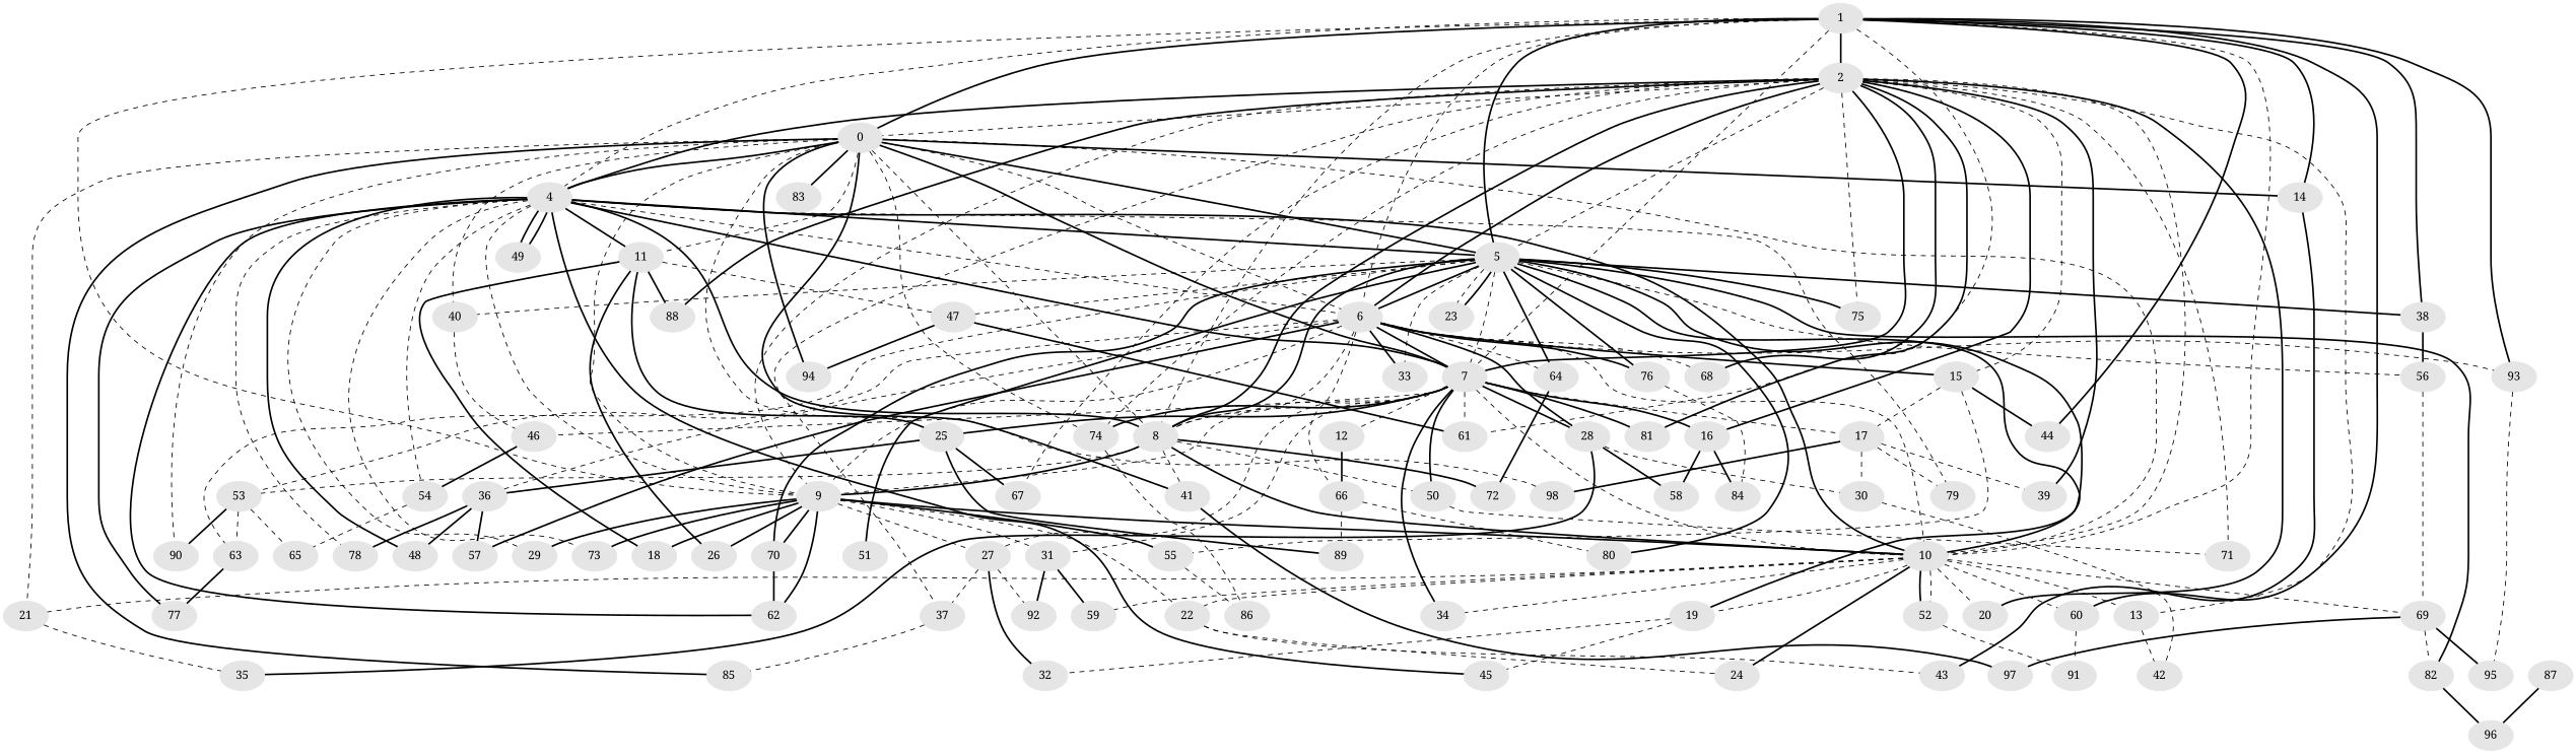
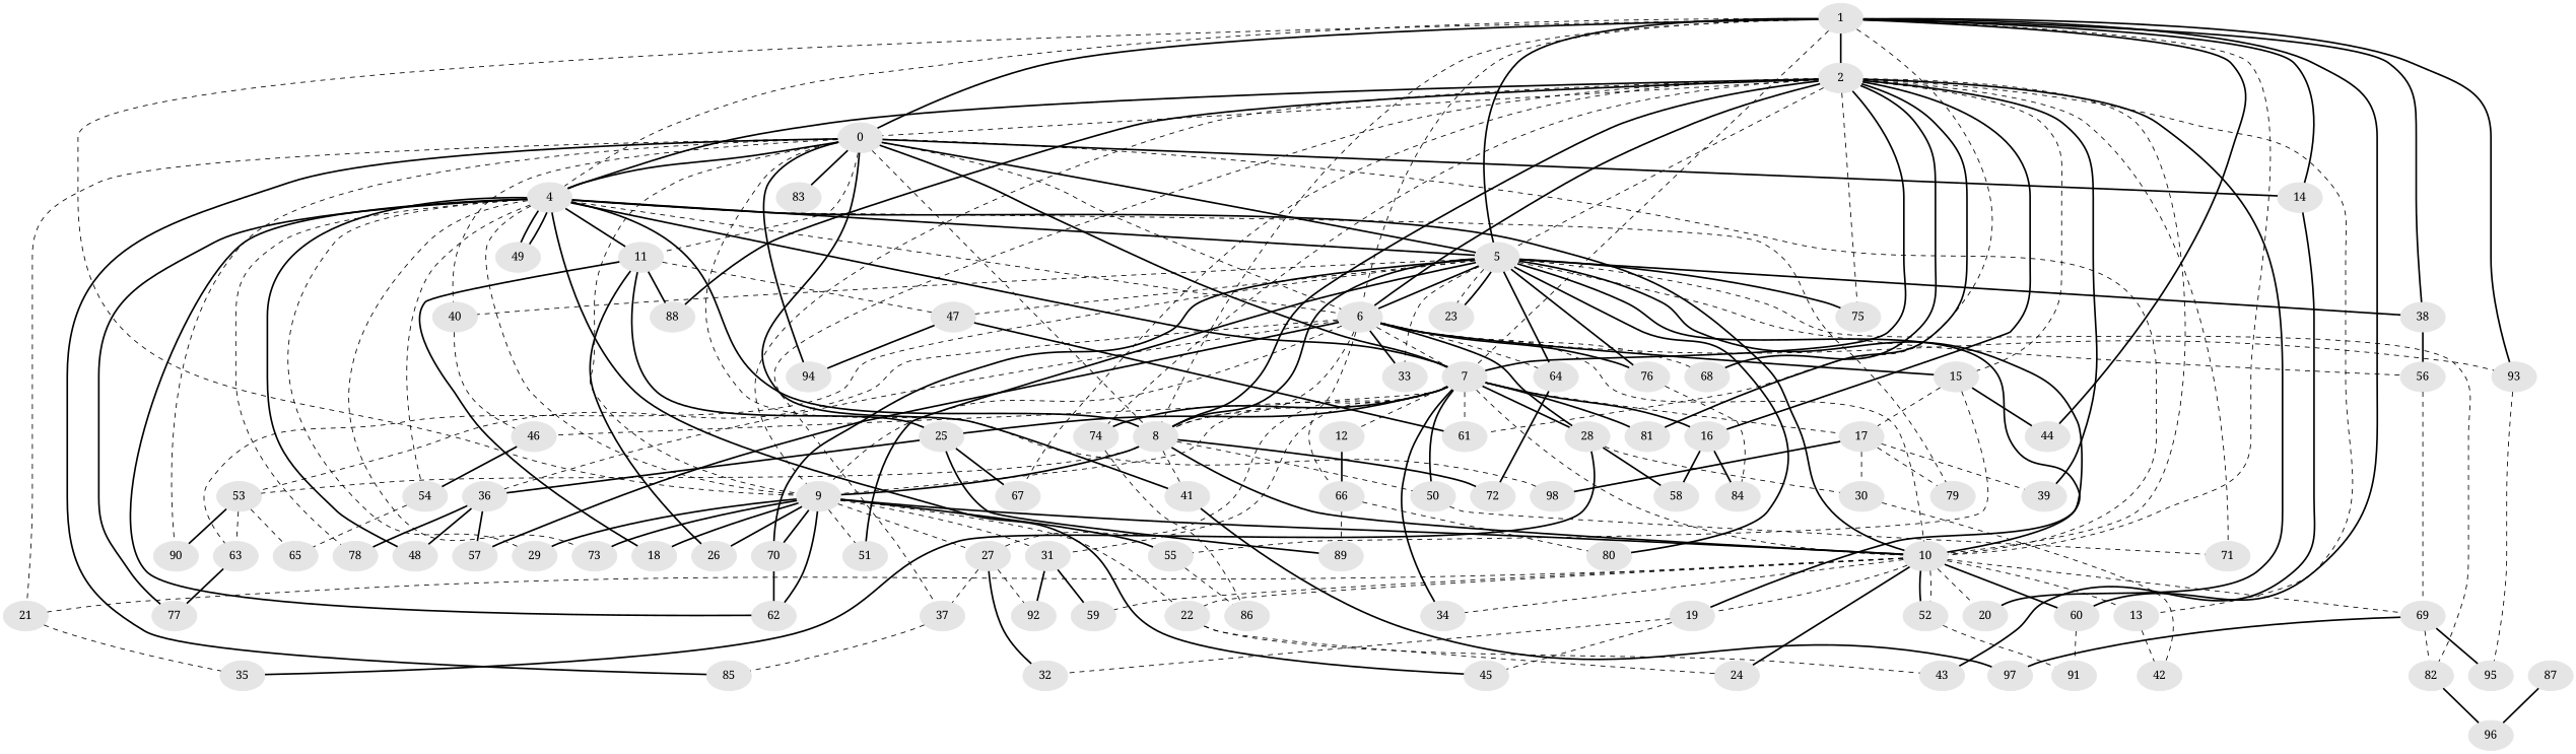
  graph {
    fontname="Noto Serif"
    node [color=gray90 fontname="Noto Serif" style=filled]
    edge [fontname="Noto Serif" style=bold]
    1
    2
    n3 [label=0]
    4
    5
    6
    7
    8
    9
    10
    14
    38
    44
    60
    61
    93
    13
    15
    16
    20
    37
    39
    67
    68
    71
    75
    81
    88
    74
    11
    21
    40
    41
    83
    85
    90
    94
    98
    29
    45
    48
    49
    54
    62
    73
    77
    78
    79
    19
    23
    33
    47
    51
    56
    63
    64
    70
    76
    80
    82
    28
    36
    53
    57
    66
    12
    17
    25
    27
    31
    34
    46
    50
    72
    18
    22
    26
    55
    24
    52
    59
    69
    43
    91
    95
    42
    58
    84
    87
    96
    35
    97
    86
    65
    32
    30
    89
    92
    1 -- 2
    1 -- n3
    1 -- 4 [style=dashed]
    1 -- 5
    1 -- 6 [style=dashed]
    1 -- 7 [style=dashed]
    1 -- 8 [style=dashed]
    1 -- 9 [style=dashed]
    1 -- 10 [style=dashed]
    1 -- 14
    1 -- 38
    1 -- 44
    1 -- 60
    1 -- 61 [style=dashed]
    1 -- 93
    2 -- n3 [style=dashed]
    2 -- 4
    2 -- 5 [style=dashed]
    2 -- 6
    2 -- 7
    2 -- 8
    2 -- 9 [style=dashed]
    2 -- 10 [style=dashed]
    2 -- 13 [style=dashed]
    2 -- 15 [style=dashed]
    2 -- 16
    2 -- 20
    2 -- 37 [style=dashed]
    2 -- 39
    2 -- 67 [style=dashed]
    2 -- 68
    2 -- 71 [style=dashed]
    2 -- 75 [style=dashed]
    2 -- 81
    2 -- 88
    2 -- 74 [style=dashed]
    n3 -- 4
    n3 -- 5
    n3 -- 6 [style=dashed]
    n3 -- 7
    n3 -- 8 [style=dashed]
    n3 -- 9 [style=dashed]
    n3 -- 10 [style=dashed]
    n3 -- 14
-   n3 -- 74 [style=dashed]
    n3 -- 11 [style=dashed]
    n3 -- 21 [style=dashed]
    n3 -- 40 [style=dashed]
    n3 -- 41
    n3 -- 83
    n3 -- 85
    n3 -- 90 [style=dashed]
    n3 -- 94
    n3 -- 98 [style=dashed]
    4 -- 5
    4 -- 6 [style=dashed]
    4 -- 7
    4 -- 8
    4 -- 9 [style=dashed]
    4 -- 10
    4 -- 11
    4 -- 29 [style=dashed]
    4 -- 45
    4 -- 48
    4 -- 49
    4 -- 49
    4 -- 54 [style=dashed]
    4 -- 62
    4 -- 73 [style=dashed]
    4 -- 77
    4 -- 78 [style=dashed]
    4 -- 79 [style=dashed]
    5 -- 6
-   5 -- 7 [style=dashed]
    5 -- 8
    5 -- 10
    5 -- 38
    5 -- 75
    5 -- 40 [style=dashed]
    5 -- 19
    5 -- 23 [style=dashed]
    5 -- 23
    5 -- 33 [style=dashed]
    5 -- 47 [style=dashed]
    5 -- 51
    5 -- 56 [style=dashed]
    5 -- 63 [style=dashed]
    5 -- 64
    5 -- 70
    5 -- 76
    5 -- 80
-   5 -- 82
-   6 -- 7
+   5 -- 82 [style=dashed]
+   6 -- 7 [style=dashed]
    6 -- 8 [style=dashed]
    6 -- 9 [style=dashed]
    6 -- 10 [style=dashed]
    6 -- 93 [style=dashed]
    6 -- 15
    6 -- 68 [style=dashed]
    6 -- 33
    6 -- 64 [style=dashed]
    6 -- 76
    6 -- 28
    6 -- 36 [style=dashed]
    6 -- 53 [style=dashed]
    6 -- 57
    6 -- 66 [style=dashed]
    7 -- 8 [style=dashed]
    7 -- 9 [style=dashed]
    7 -- 10 [style=dashed]
    7 -- 61 [style=dashed]
    7 -- 16
    7 -- 81
    7 -- 74
    7 -- 28
    7 -- 12 [style=dashed]
    7 -- 17 [style=dashed]
    7 -- 25
    7 -- 27 [style=dashed]
    7 -- 31 [style=dashed]
    7 -- 34
    7 -- 46 [style=dashed]
    7 -- 50
    8 -- 9
    8 -- 10
    8 -- 41 [style=dashed]
    8 -- 53 [style=dashed]
    8 -- 50 [style=dashed]
    8 -- 72
    9 -- 10
    9 -- 29
    9 -- 62
    9 -- 73
+   9 -- 51 [style=dashed]
    9 -- 70
    9 -- 27 [style=dashed]
    9 -- 31 [style=dashed]
    9 -- 18
    9 -- 22 [style=dashed]
    9 -- 26
    9 -- 55
-   10 -- 60 [style=dashed]
+   10 -- 60
    10 -- 13 [style=dashed]
    10 -- 20 [style=dashed]
    10 -- 21 [style=dashed]
    10 -- 19 [style=dashed]
    10 -- 34 [style=dashed]
    10 -- 22 [style=dashed]
    10 -- 24
    10 -- 52
    10 -- 52 [style=dashed]
    10 -- 59 [style=dashed]
    10 -- 69 [style=dashed]
    14 -- 43
    38 -- 56
    60 -- 91 [style=dashed]
    93 -- 95 [style=dashed]
    13 -- 42 [style=dashed]
    15 -- 44
    15 -- 17 [style=dashed]
    15 -- 55 [style=dashed]
    16 -- 58
    16 -- 84
    37 -- 85 [style=dashed]
    74 -- 86 [style=dashed]
    11 -- 88
    11 -- 47 [style=dashed]
    11 -- 25
    11 -- 18
    11 -- 26
    21 -- 35 [style=dashed]
    40 -- 46 [style=dashed]
    41 -- 97
    54 -- 65 [style=dashed]
    19 -- 45 [style=dashed]
    19 -- 32 [style=dashed]
    47 -- 61
    47 -- 94
    56 -- 69 [style=dashed]
    63 -- 77
    64 -- 72
    70 -- 62
    76 -- 84 [style=dashed]
    82 -- 96
    28 -- 58
    28 -- 35
    28 -- 30 [style=dashed]
    36 -- 48
    36 -- 78
    36 -- 57
    53 -- 90
    53 -- 63 [style=dashed]
    53 -- 65 [style=dashed]
    66 -- 80 [style=dashed]
    66 -- 89 [style=dashed]
    12 -- 66
    17 -- 39 [style=dashed]
    17 -- 98
    17 -- 79 [style=dashed]
    17 -- 30 [style=dashed]
    25 -- 67
    25 -- 36
    25 -- 89
    27 -- 37 [style=dashed]
    27 -- 32
    27 -- 92 [style=dashed]
    31 -- 59
    31 -- 92
    46 -- 54
    50 -- 71 [style=dashed]
    22 -- 24 [style=dashed]
    22 -- 43 [style=dashed]
    55 -- 86 [style=dashed]
    52 -- 91 [style=dashed]
    69 -- 82 [style=dashed]
    69 -- 95
    69 -- 97
    87 -- 96
    30 -- 42 [style=dashed]
  }
